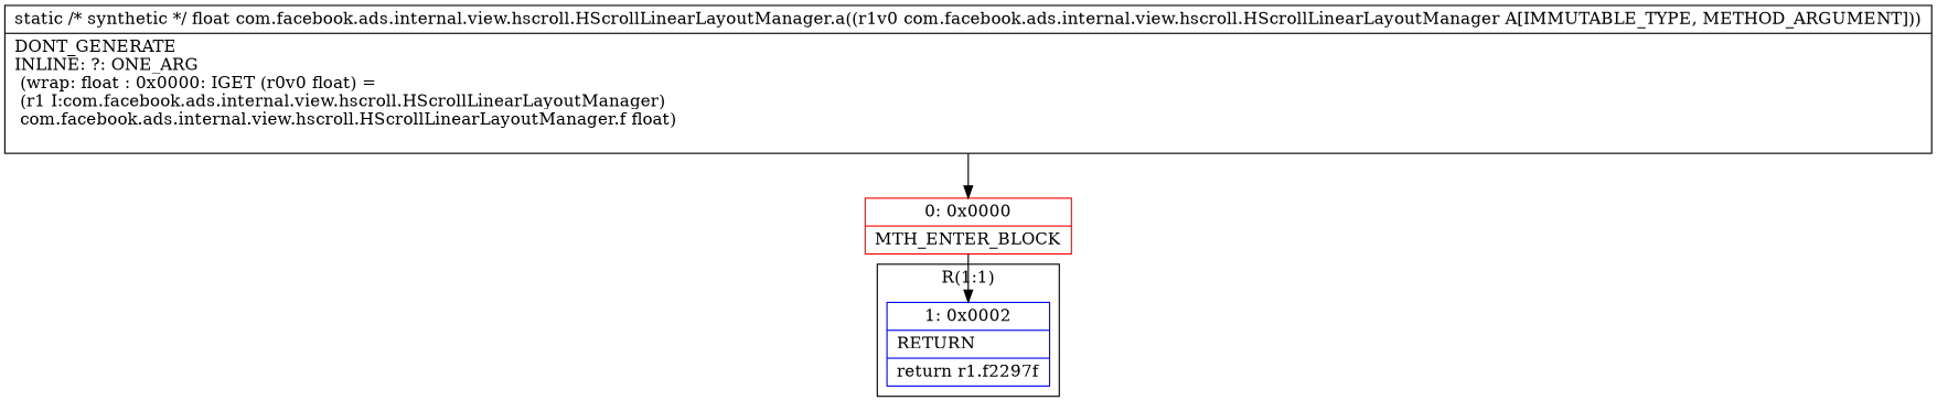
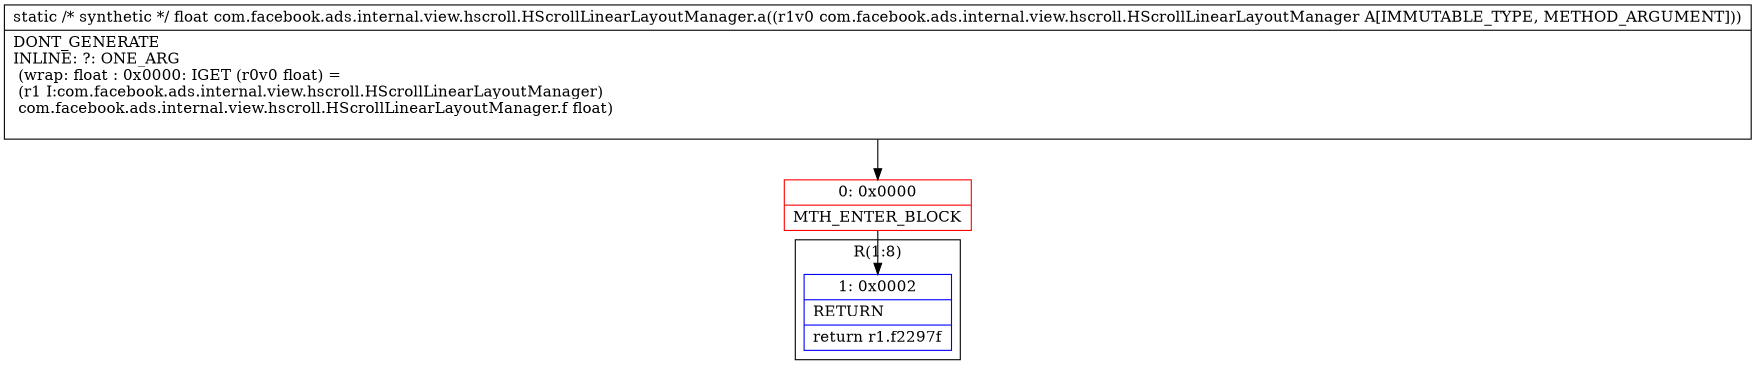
  digraph {
    node [shape=record]
    n1 [color=blue label="{1\:\ 0x0002|RETURN\l|return r1.f2297f\l}"]
    n2 [color=red label="{0\:\ 0x0000|MTH_ENTER_BLOCK\l}"]
    n3 [label="{static \/* synthetic *\/ float com.facebook.ads.internal.view.hscroll.HScrollLinearLayoutManager.a((r1v0 com.facebook.ads.internal.view.hscroll.HScrollLinearLayoutManager A[IMMUTABLE_TYPE, METHOD_ARGUMENT]))  | DONT_GENERATE\lINLINE: ?: ONE_ARG  \l  (wrap: float : 0x0000: IGET  (r0v0 float) = \l  (r1 I:com.facebook.ads.internal.view.hscroll.HScrollLinearLayoutManager)\l com.facebook.ads.internal.view.hscroll.HScrollLinearLayoutManager.f float)\l\l}"]
    subgraph cluster_1 {
-     label="R(1:1)"
+     label="R(1:8)"
      n1
    }
    n2 -> n1
    n3 -> n2
  }
